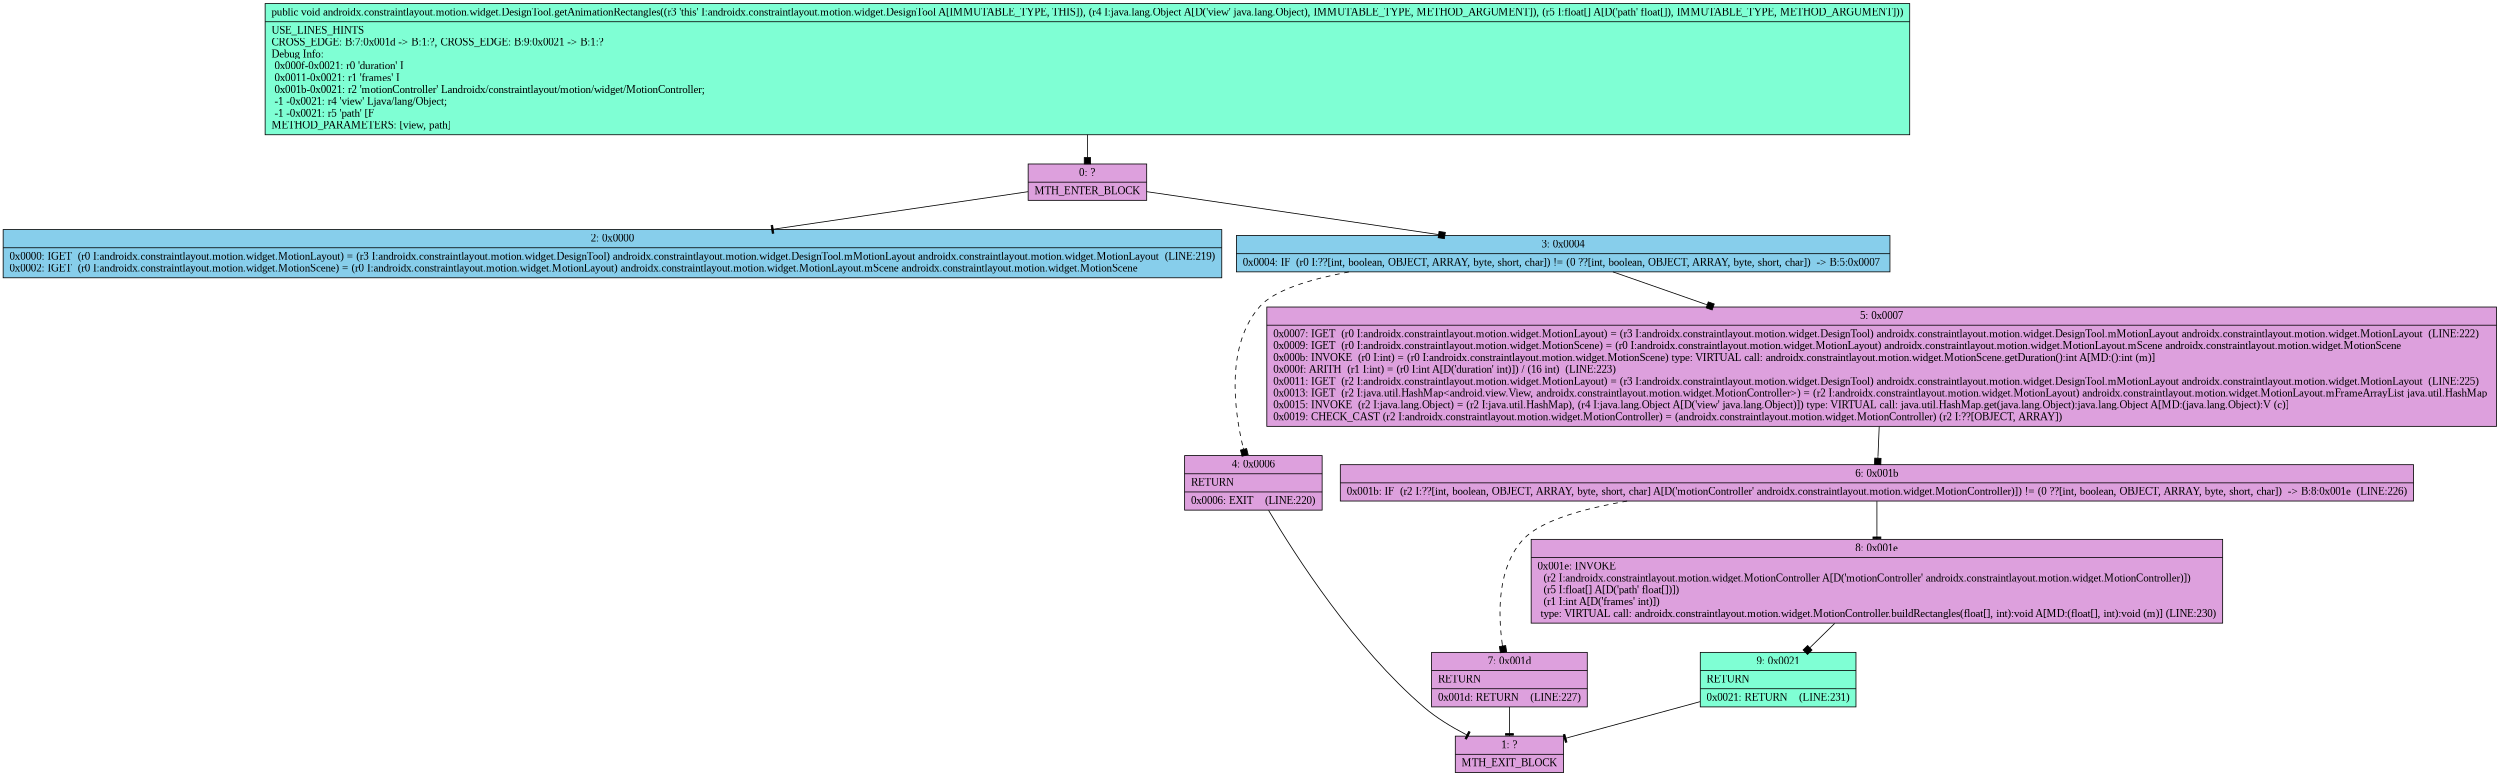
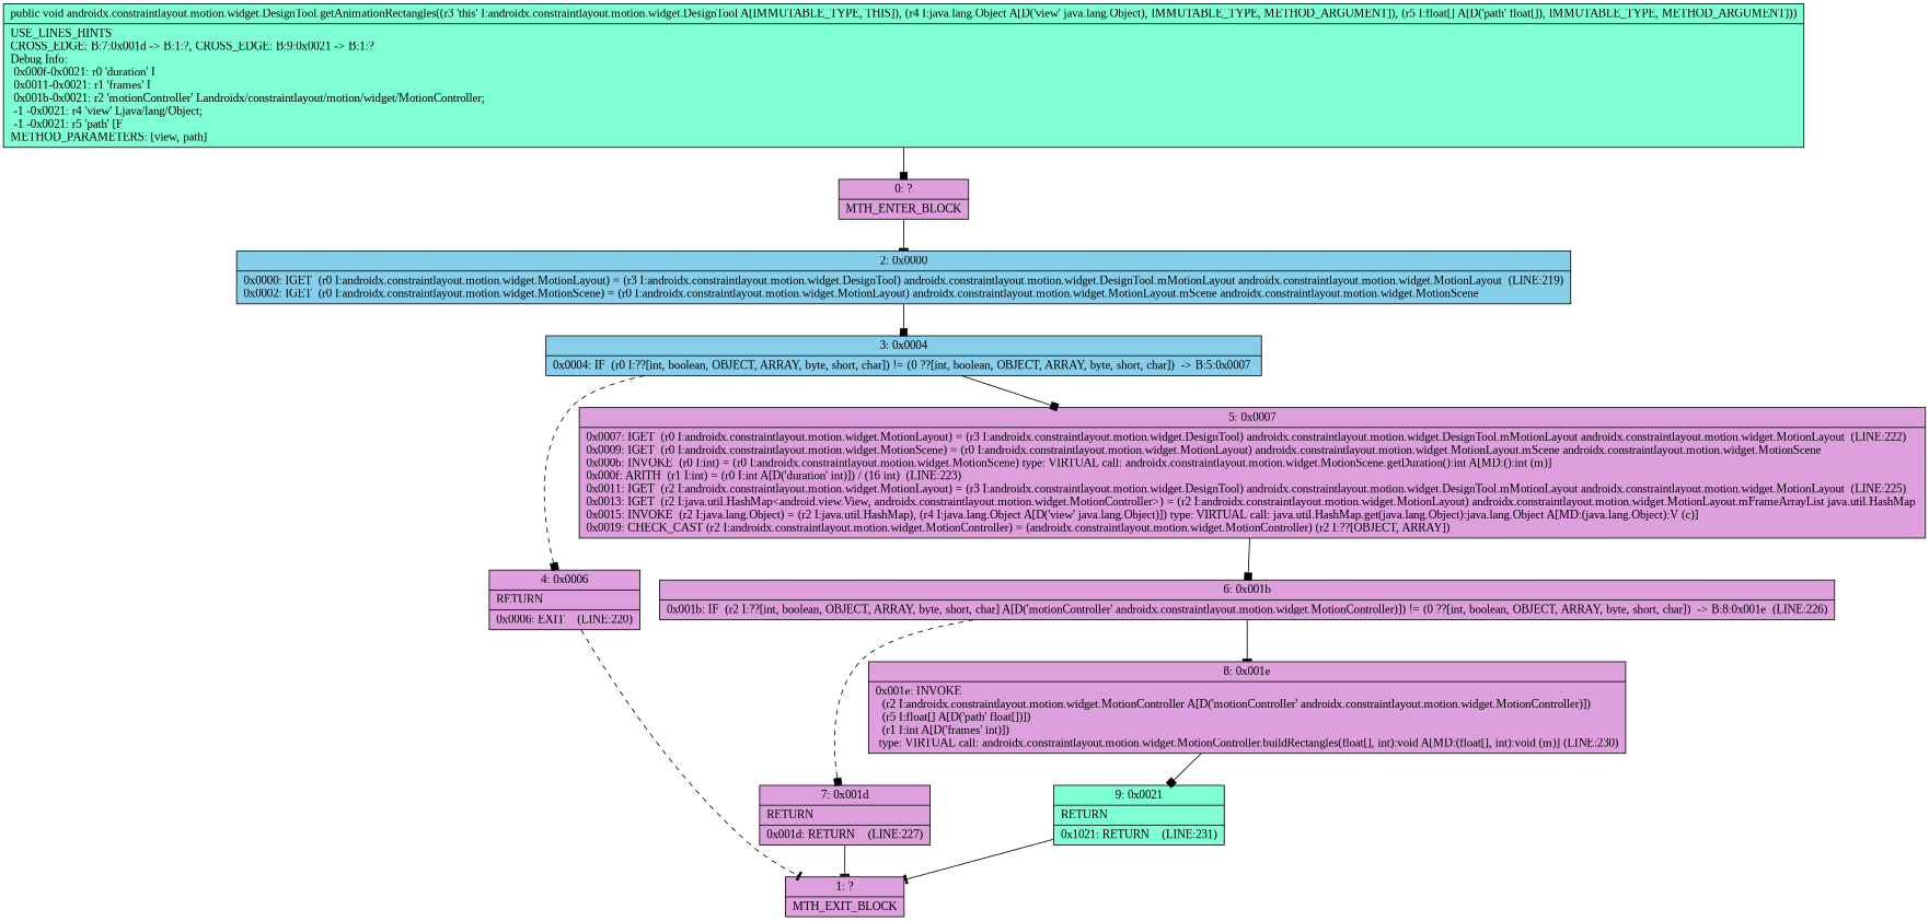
  digraph {
    fontname="Liberation Serif"
    node [fillcolor=plum fontname="Liberation Serif" shape=record style=filled]
    edge [arrowhead=box fontname="Liberation Serif"]
    n1 [label="{0\:\ ?|MTH_ENTER_BLOCK\l}"]
    n2 [fillcolor=skyblue label="{2\:\ 0x0000|0x0000: IGET  (r0 I:androidx.constraintlayout.motion.widget.MotionLayout) = (r3 I:androidx.constraintlayout.motion.widget.DesignTool) androidx.constraintlayout.motion.widget.DesignTool.mMotionLayout androidx.constraintlayout.motion.widget.MotionLayout  (LINE:219)\l0x0002: IGET  (r0 I:androidx.constraintlayout.motion.widget.MotionScene) = (r0 I:androidx.constraintlayout.motion.widget.MotionLayout) androidx.constraintlayout.motion.widget.MotionLayout.mScene androidx.constraintlayout.motion.widget.MotionScene \l}"]
    n3 [fillcolor=skyblue label="{3\:\ 0x0004|0x0004: IF  (r0 I:??[int, boolean, OBJECT, ARRAY, byte, short, char]) != (0 ??[int, boolean, OBJECT, ARRAY, byte, short, char])  \-\> B:5:0x0007 \l}"]
    n4 [label="{4\:\ 0x0006|RETURN\l|0x0006: EXIT    (LINE:220)\l}"]
    n5 [label="{5\:\ 0x0007|0x0007: IGET  (r0 I:androidx.constraintlayout.motion.widget.MotionLayout) = (r3 I:androidx.constraintlayout.motion.widget.DesignTool) androidx.constraintlayout.motion.widget.DesignTool.mMotionLayout androidx.constraintlayout.motion.widget.MotionLayout  (LINE:222)\l0x0009: IGET  (r0 I:androidx.constraintlayout.motion.widget.MotionScene) = (r0 I:androidx.constraintlayout.motion.widget.MotionLayout) androidx.constraintlayout.motion.widget.MotionLayout.mScene androidx.constraintlayout.motion.widget.MotionScene \l0x000b: INVOKE  (r0 I:int) = (r0 I:androidx.constraintlayout.motion.widget.MotionScene) type: VIRTUAL call: androidx.constraintlayout.motion.widget.MotionScene.getDuration():int A[MD:():int (m)]\l0x000f: ARITH  (r1 I:int) = (r0 I:int A[D('duration' int)]) \/ (16 int)  (LINE:223)\l0x0011: IGET  (r2 I:androidx.constraintlayout.motion.widget.MotionLayout) = (r3 I:androidx.constraintlayout.motion.widget.DesignTool) androidx.constraintlayout.motion.widget.DesignTool.mMotionLayout androidx.constraintlayout.motion.widget.MotionLayout  (LINE:225)\l0x0013: IGET  (r2 I:java.util.HashMap\<android.view.View, androidx.constraintlayout.motion.widget.MotionController\>) = (r2 I:androidx.constraintlayout.motion.widget.MotionLayout) androidx.constraintlayout.motion.widget.MotionLayout.mFrameArrayList java.util.HashMap \l0x0015: INVOKE  (r2 I:java.lang.Object) = (r2 I:java.util.HashMap), (r4 I:java.lang.Object A[D('view' java.lang.Object)]) type: VIRTUAL call: java.util.HashMap.get(java.lang.Object):java.lang.Object A[MD:(java.lang.Object):V (c)]\l0x0019: CHECK_CAST (r2 I:androidx.constraintlayout.motion.widget.MotionController) = (androidx.constraintlayout.motion.widget.MotionController) (r2 I:??[OBJECT, ARRAY]) \l}"]
    n6 [label="{1\:\ ?|MTH_EXIT_BLOCK\l}"]
    n7 [label="{6\:\ 0x001b|0x001b: IF  (r2 I:??[int, boolean, OBJECT, ARRAY, byte, short, char] A[D('motionController' androidx.constraintlayout.motion.widget.MotionController)]) != (0 ??[int, boolean, OBJECT, ARRAY, byte, short, char])  \-\> B:8:0x001e  (LINE:226)\l}"]
    n8 [label="{7\:\ 0x001d|RETURN\l|0x001d: RETURN    (LINE:227)\l}"]
    n9 [label="{8\:\ 0x001e|0x001e: INVOKE  \l  (r2 I:androidx.constraintlayout.motion.widget.MotionController A[D('motionController' androidx.constraintlayout.motion.widget.MotionController)])\l  (r5 I:float[] A[D('path' float[])])\l  (r1 I:int A[D('frames' int)])\l type: VIRTUAL call: androidx.constraintlayout.motion.widget.MotionController.buildRectangles(float[], int):void A[MD:(float[], int):void (m)] (LINE:230)\l}"]
-   n10 [fillcolor=aquamarine label="{9\:\ 0x0021|RETURN\l|0x0021: RETURN    (LINE:231)\l}"]
+   n10 [fillcolor=aquamarine label="{9\:\ 0x0021|RETURN\l|0x1021: RETURN    (LINE:231)\l}"]
    n11 [fillcolor=aquamarine label="{public void androidx.constraintlayout.motion.widget.DesignTool.getAnimationRectangles((r3 'this' I:androidx.constraintlayout.motion.widget.DesignTool A[IMMUTABLE_TYPE, THIS]), (r4 I:java.lang.Object A[D('view' java.lang.Object), IMMUTABLE_TYPE, METHOD_ARGUMENT]), (r5 I:float[] A[D('path' float[]), IMMUTABLE_TYPE, METHOD_ARGUMENT]))  | USE_LINES_HINTS\lCROSS_EDGE: B:7:0x001d \-\> B:1:?, CROSS_EDGE: B:9:0x0021 \-\> B:1:?\lDebug Info:\l  0x000f\-0x0021: r0 'duration' I\l  0x0011\-0x0021: r1 'frames' I\l  0x001b\-0x0021: r2 'motionController' Landroidx\/constraintlayout\/motion\/widget\/MotionController;\l  \-1 \-0x0021: r4 'view' Ljava\/lang\/Object;\l  \-1 \-0x0021: r5 'path' [F\lMETHOD_PARAMETERS: [view, path]\l}"]
    n1 -> n2 [arrowhead=tee]
-   n1 -> n3
+   n2 -> n3
    n3 -> n4 [style=dashed]
    n3 -> n5
-   n4 -> n6 [arrowhead=tee]
+   n4 -> n6 [arrowhead=tee style=dashed]
    n5 -> n7
    n7 -> n8 [style=dashed]
    n7 -> n9 [arrowhead=tee]
    n8 -> n6 [arrowhead=tee]
    n9 -> n10
    n10 -> n6 [arrowhead=tee]
    n11 -> n1
  }
